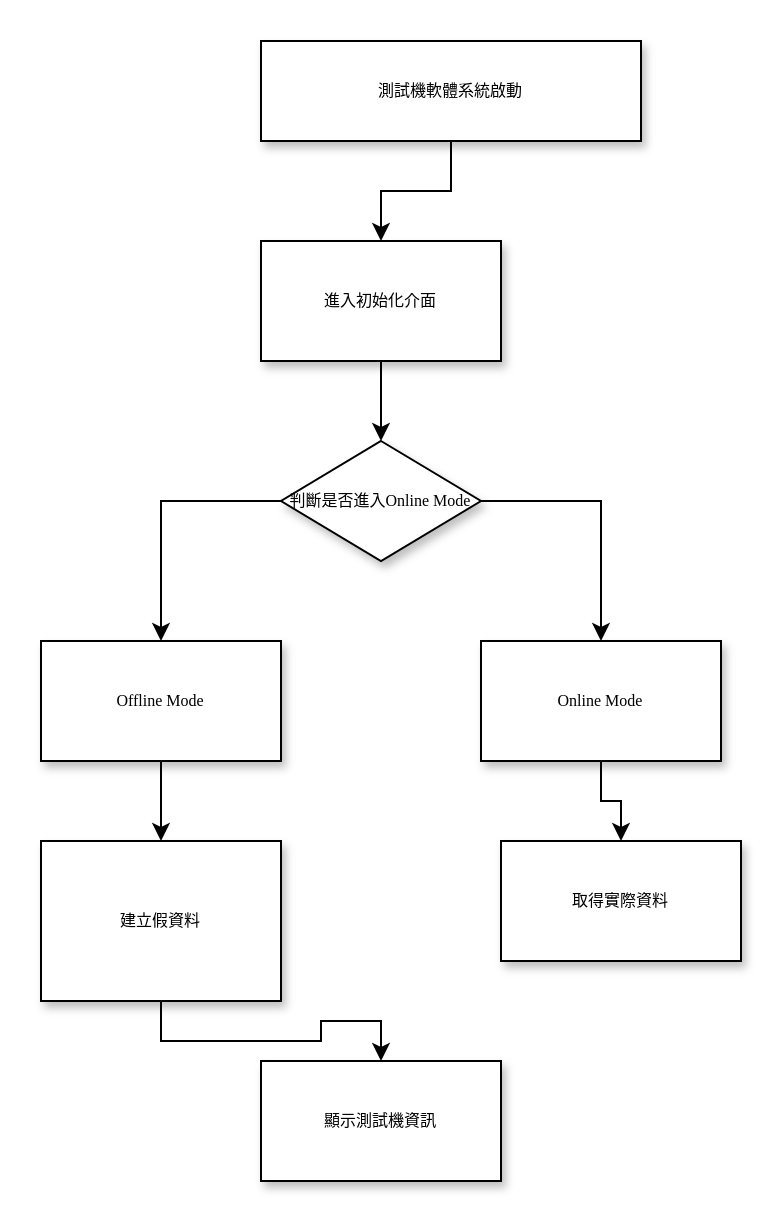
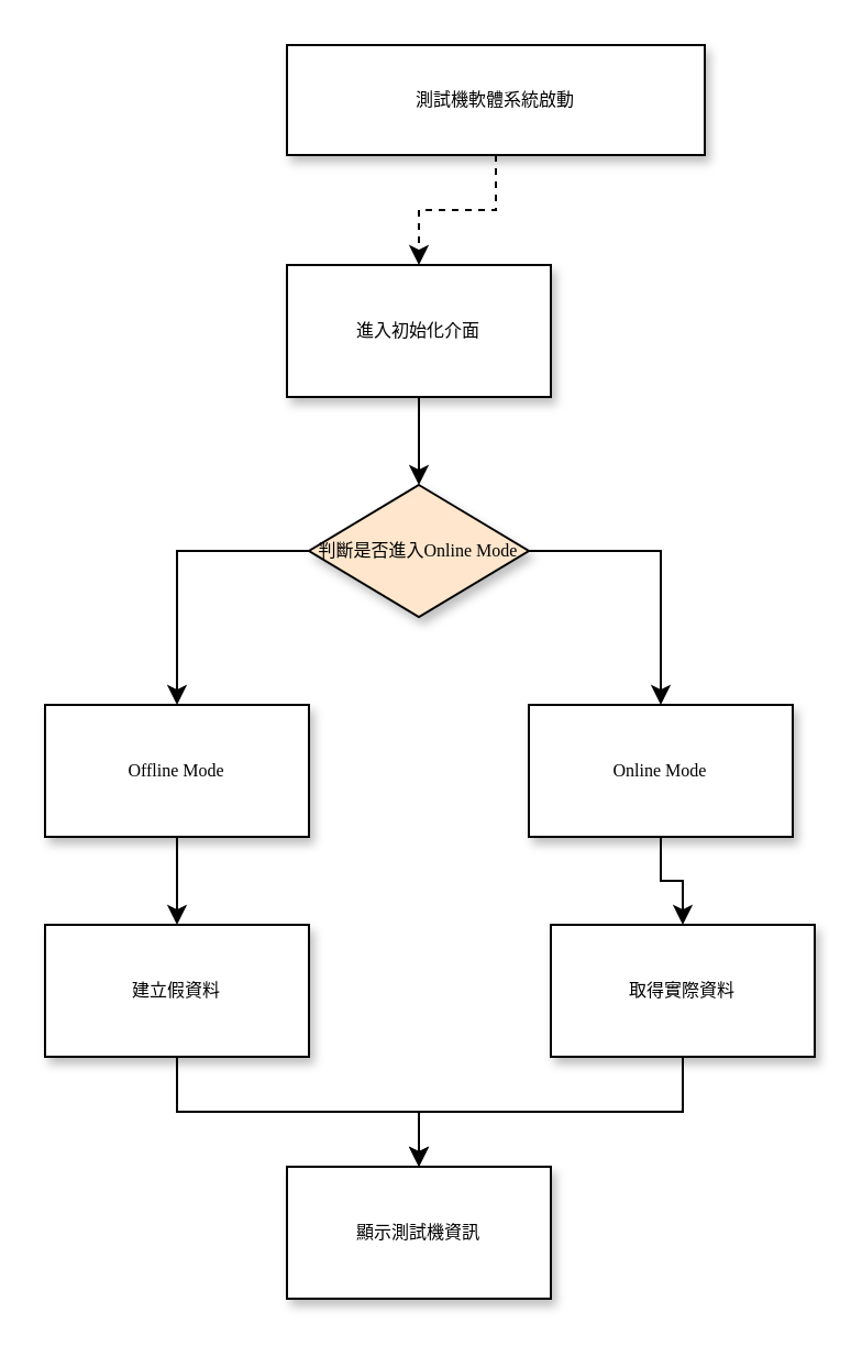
  <mxCell id="0" />
  <mxCell id="1" parent="0" />
- <mxCell id="2" style="edgeStyle=orthogonalEdgeStyle;rounded=0;orthogonalLoop=1;jettySize=auto;html=1;exitX=0.5;exitY=1;exitDx=0;exitDy=0;entryX=0.5;entryY=0;entryDx=0;entryDy=0;" edge="1" parent="1" source="3" target="5"><mxGeometry relative="1" as="geometry" /></mxCell>
+ <mxCell id="2" style="edgeStyle=orthogonalEdgeStyle;rounded=0;orthogonalLoop=1;jettySize=auto;html=1;exitX=0.5;exitY=1;exitDx=0;exitDy=0;entryX=0.5;entryY=0;entryDx=0;entryDy=0;dashed=1;" edge="1" parent="1" source="3" target="5"><mxGeometry relative="1" as="geometry" /></mxCell>
  <mxCell id="3" value="測試機軟體系統啟動" style="rounded=0;whiteSpace=wrap;html=1;shadow=1;labelBackgroundColor=none;strokeWidth=1;fontFamily=Verdana;fontSize=8;align=center;" vertex="1" parent="1"><mxGeometry x="130" y="20" width="190" height="50" as="geometry" /></mxCell>
  <mxCell id="4" style="edgeStyle=orthogonalEdgeStyle;rounded=0;orthogonalLoop=1;jettySize=auto;html=1;exitX=0.5;exitY=1;exitDx=0;exitDy=0;entryX=0.5;entryY=0;entryDx=0;entryDy=0;" edge="1" parent="1" source="5" target="8"><mxGeometry relative="1" as="geometry" /></mxCell>
  <mxCell id="5" value="進入初始化介面" style="rounded=0;whiteSpace=wrap;html=1;shadow=1;labelBackgroundColor=none;strokeWidth=1;fontFamily=Verdana;fontSize=8;align=center;" vertex="1" parent="1"><mxGeometry x="130" y="120" width="120" height="60" as="geometry" /></mxCell>
  <mxCell id="6" style="edgeStyle=orthogonalEdgeStyle;rounded=0;orthogonalLoop=1;jettySize=auto;html=1;exitX=1;exitY=0.5;exitDx=0;exitDy=0;entryX=0.5;entryY=0;entryDx=0;entryDy=0;" edge="1" parent="1" source="8" target="10"><mxGeometry relative="1" as="geometry" /></mxCell>
  <mxCell id="7" style="edgeStyle=orthogonalEdgeStyle;rounded=0;orthogonalLoop=1;jettySize=auto;html=1;exitX=0;exitY=0.5;exitDx=0;exitDy=0;entryX=0.5;entryY=0;entryDx=0;entryDy=0;" edge="1" parent="1" source="8" target="12"><mxGeometry relative="1" as="geometry" /></mxCell>
- <mxCell id="8" value="判斷是否進入Online Mode" style="rhombus;whiteSpace=wrap;html=1;rounded=0;shadow=1;labelBackgroundColor=none;strokeWidth=1;fontFamily=Verdana;fontSize=8;align=center;" vertex="1" parent="1"><mxGeometry x="140" y="220" width="100" height="60" as="geometry" /></mxCell>
+ <mxCell id="8" value="判斷是否進入Online Mode" style="rhombus;whiteSpace=wrap;html=1;rounded=0;shadow=1;labelBackgroundColor=none;strokeWidth=1;fontFamily=Verdana;fontSize=8;align=center;fillColor=#ffe6cc;" vertex="1" parent="1"><mxGeometry x="140" y="220" width="100" height="60" as="geometry" /></mxCell>
  <mxCell id="9" style="edgeStyle=orthogonalEdgeStyle;rounded=0;orthogonalLoop=1;jettySize=auto;html=1;exitX=0.5;exitY=1;exitDx=0;exitDy=0;entryX=0.5;entryY=0;entryDx=0;entryDy=0;" edge="1" parent="1" source="10" target="16"><mxGeometry relative="1" as="geometry" /></mxCell>
  <mxCell id="10" value="Online Mode" style="rounded=0;whiteSpace=wrap;html=1;shadow=1;labelBackgroundColor=none;strokeWidth=1;fontFamily=Verdana;fontSize=8;align=center;" vertex="1" parent="1"><mxGeometry x="240" y="320" width="120" height="60" as="geometry" /></mxCell>
  <mxCell id="11" style="edgeStyle=orthogonalEdgeStyle;rounded=0;orthogonalLoop=1;jettySize=auto;html=1;entryX=0.5;entryY=0;entryDx=0;entryDy=0;" edge="1" parent="1" source="12" target="14"><mxGeometry relative="1" as="geometry" /></mxCell>
  <mxCell id="12" value="Offline Mode" style="rounded=0;whiteSpace=wrap;html=1;shadow=1;labelBackgroundColor=none;strokeWidth=1;fontFamily=Verdana;fontSize=8;align=center;" vertex="1" parent="1"><mxGeometry x="20" y="320" width="120" height="60" as="geometry" /></mxCell>
  <mxCell id="13" style="edgeStyle=orthogonalEdgeStyle;rounded=0;orthogonalLoop=1;jettySize=auto;html=1;entryX=0.5;entryY=0;entryDx=0;entryDy=0;" edge="1" parent="1" source="14" target="17"><mxGeometry relative="1" as="geometry" /></mxCell>
- <mxCell id="14" value="建立假資料" style="rounded=0;whiteSpace=wrap;html=1;shadow=1;labelBackgroundColor=none;strokeWidth=1;fontFamily=Verdana;fontSize=8;align=center;" vertex="1" parent="1"><mxGeometry x="20" y="420" width="120" height="80" as="geometry" /></mxCell>
+ <mxCell id="14" value="建立假資料" style="rounded=0;whiteSpace=wrap;html=1;shadow=1;labelBackgroundColor=none;strokeWidth=1;fontFamily=Verdana;fontSize=8;align=center;" vertex="1" parent="1"><mxGeometry x="20" y="420" width="120" height="60" as="geometry" /></mxCell>
+ <mxCell id="15" style="edgeStyle=orthogonalEdgeStyle;rounded=0;orthogonalLoop=1;jettySize=auto;html=1;entryX=0.5;entryY=0;entryDx=0;entryDy=0;" edge="1" parent="1" source="16" target="17"><mxGeometry relative="1" as="geometry" /></mxCell>
  <mxCell id="16" value="取得實際資料" style="rounded=0;whiteSpace=wrap;html=1;shadow=1;labelBackgroundColor=none;strokeWidth=1;fontFamily=Verdana;fontSize=8;align=center;" vertex="1" parent="1"><mxGeometry x="250" y="420" width="120" height="60" as="geometry" /></mxCell>
  <mxCell id="17" value="顯示測試機資訊" style="rounded=0;whiteSpace=wrap;html=1;shadow=1;labelBackgroundColor=none;strokeWidth=1;fontFamily=Verdana;fontSize=8;align=center;" vertex="1" parent="1"><mxGeometry x="130" y="530" width="120" height="60" as="geometry" /></mxCell>
